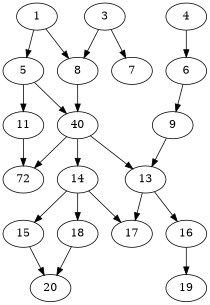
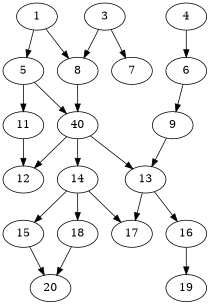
  digraph {
    node [alpha=0.07]
    1 [alpha=0.11 expect_size=11247616]
    5 [alpha=0.13 expect_size=25271296]
    8 [expect_size=13500416]
    n4 [alpha=0.06 expect_size=17827840 label=40]
    11 [alpha=0.04 expect_size=30870528]
    13 [alpha=0.19 expect_size=33845248]
-   12 [alpha=0.16 expect_size=9525248 label=72]
+   12 [alpha=0.16 expect_size=9525248]
    14 [alpha=0.19 expect_size=10840064]
    7 [alpha=0.14 expect_size=12465152]
    3 [alpha=0.10 expect_size=12337152]
    4 [expect_size=43592704]
    6 [alpha=0.02 expect_size=10186752]
    9 [expect_size=38596608]
    16 [alpha=0.01 expect_size=10473472]
    17 [expect_size=15320064]
    15 [alpha=0.08 expect_size=26719232]
    18 [alpha=0.02 expect_size=49286144]
    19 [alpha=0.13 expect_size=19619840]
    20 [alpha=0.15 expect_size=36363264]
    1 -> 5
    1 -> 8
    5 -> n4
    5 -> 11
    8 -> n4
    n4 -> 13
    n4 -> 12
    n4 -> 14
    11 -> 12
    13 -> 16
    13 -> 17
    14 -> 17
    14 -> 15
    14 -> 18
    3 -> 8
    3 -> 7
    4 -> 6
    6 -> 9
    9 -> 13
    16 -> 19
    15 -> 20
    18 -> 20
  }
